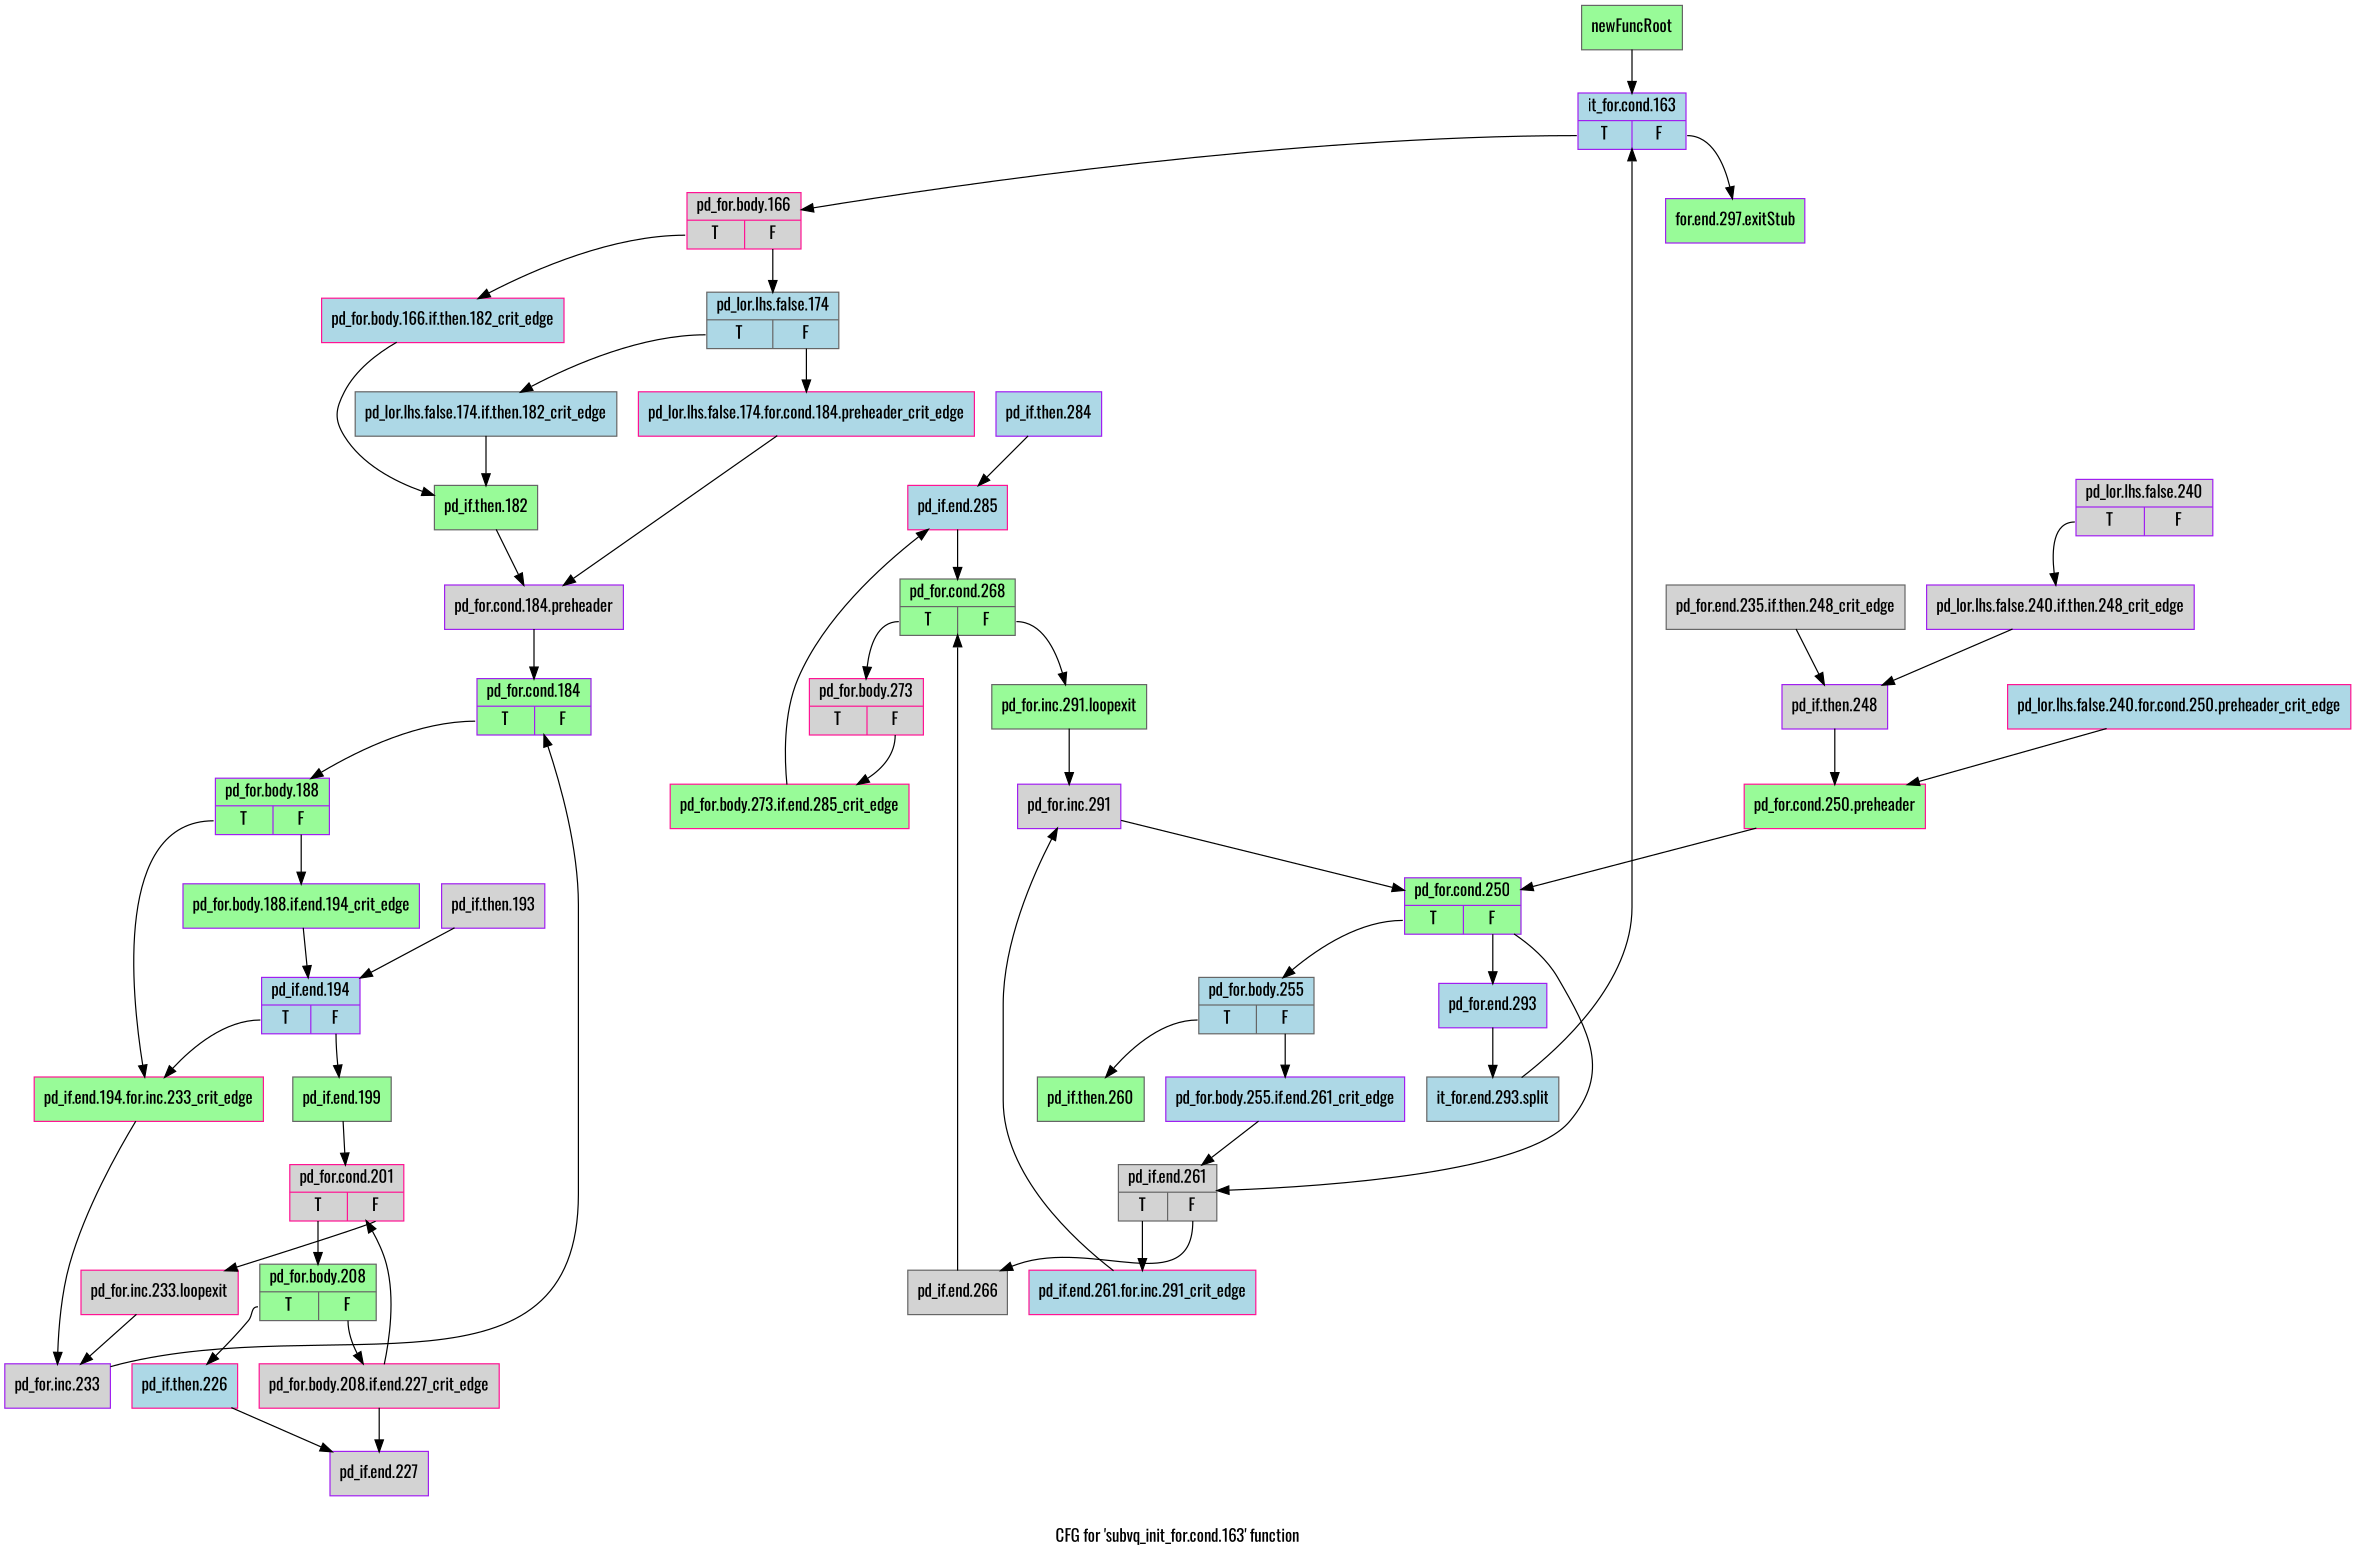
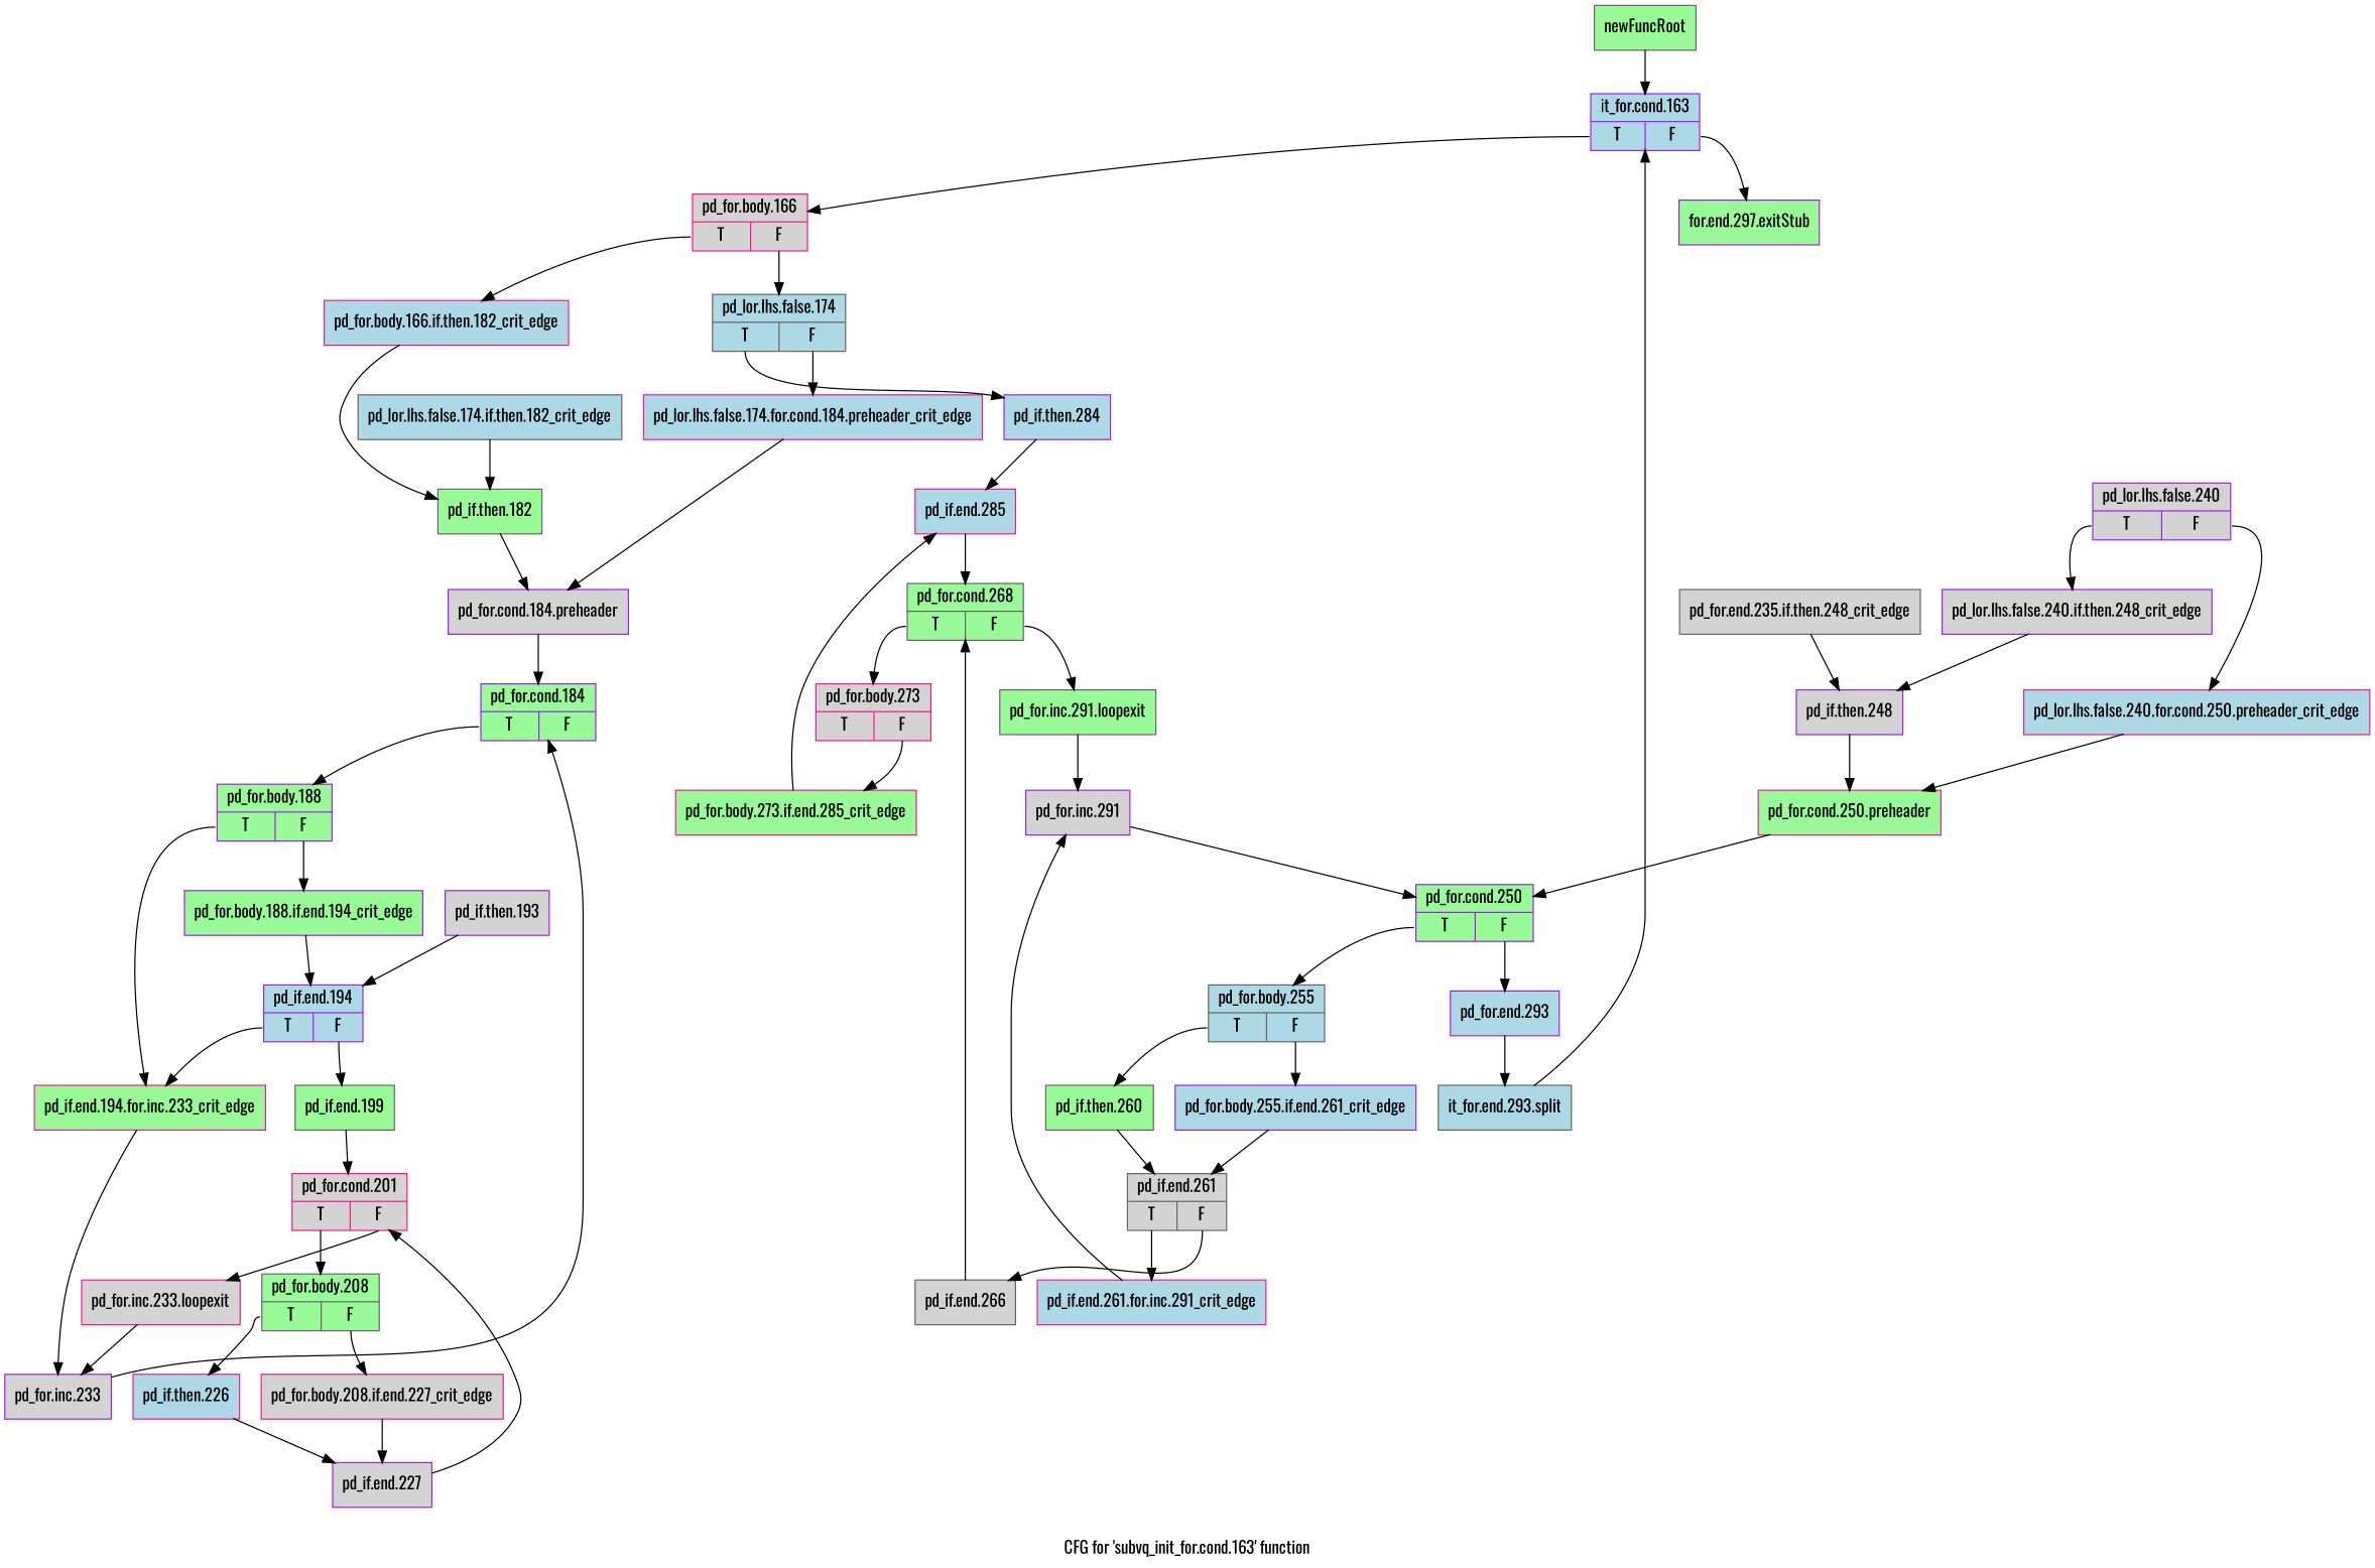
  digraph {
    fontname=Oswald
    label="CFG for 'subvq_init_for.cond.163' function"
    node [color=purple fillcolor=lightgrey fontname=Oswald shape=record style=filled]
    edge [fontname=Oswald]
    n1 [color=gray40 fillcolor=palegreen label="{newFuncRoot}"]
    n2 [fillcolor=lightblue label="{it_for.cond.163|{<s0>T|<s1>F}}"]
    n3 [fillcolor=palegreen label="{for.end.297.exitStub}"]
    n4 [color=deeppink label="{pd_for.body.166|{<s0>T|<s1>F}}"]
    n5 [color=deeppink fillcolor=lightblue label="{pd_for.body.166.if.then.182_crit_edge}"]
    n6 [color=gray40 fillcolor=lightblue label="{pd_lor.lhs.false.174|{<s0>T|<s1>F}}"]
    n7 [color=gray40 fillcolor=palegreen label="{pd_if.then.182}"]
    n8 [color=gray40 fillcolor=lightblue label="{pd_lor.lhs.false.174.if.then.182_crit_edge}"]
    n9 [color=deeppink fillcolor=lightblue label="{pd_lor.lhs.false.174.for.cond.184.preheader_crit_edge}"]
    n10 [label="{pd_for.cond.184.preheader}"]
    n11 [fillcolor=palegreen label="{pd_for.cond.184|{<s0>T|<s1>F}}"]
    n12 [fillcolor=palegreen label="{pd_for.body.188|{<s0>T|<s1>F}}"]
    n13 [fillcolor=palegreen label="{pd_for.body.188.if.end.194_crit_edge}"]
    n14 [color=deeppink fillcolor=palegreen label="{pd_if.end.194.for.inc.233_crit_edge}"]
    n15 [label="{pd_if.then.193}"]
    n16 [fillcolor=lightblue label="{pd_if.end.194|{<s0>T|<s1>F}}"]
    n17 [color=gray40 label="{pd_for.end.235.if.then.248_crit_edge}"]
    n18 [label="{pd_if.then.248}"]
    n19 [label="{pd_lor.lhs.false.240|{<s0>T|<s1>F}}"]
    n20 [label="{pd_lor.lhs.false.240.if.then.248_crit_edge}"]
    n21 [color=deeppink fillcolor=lightblue label="{pd_lor.lhs.false.240.for.cond.250.preheader_crit_edge}"]
    n22 [color=deeppink fillcolor=palegreen label="{pd_for.cond.250.preheader}"]
    n23 [fillcolor=palegreen label="{pd_for.cond.250|{<s0>T|<s1>F}}"]
    n24 [color=gray40 fillcolor=lightblue label="{pd_for.body.255|{<s0>T|<s1>F}}"]
    n25 [fillcolor=lightblue label="{pd_for.end.293}"]
    n26 [color=gray40 fillcolor=palegreen label="{pd_if.then.260}"]
    n27 [fillcolor=lightblue label="{pd_for.body.255.if.end.261_crit_edge}"]
    n28 [color=gray40 fillcolor=lightblue label="{it_for.end.293.split}"]
    n29 [color=gray40 label="{pd_if.end.261|{<s0>T|<s1>F}}"]
    n30 [color=deeppink fillcolor=lightblue label="{pd_if.end.261.for.inc.291_crit_edge}"]
    n31 [color=gray40 label="{pd_if.end.266}"]
    n32 [label="{pd_for.inc.291}"]
    n33 [color=gray40 fillcolor=palegreen label="{pd_for.cond.268|{<s0>T|<s1>F}}"]
    n34 [color=deeppink label="{pd_for.body.273|{<s0>T|<s1>F}}"]
    n35 [color=gray40 fillcolor=palegreen label="{pd_for.inc.291.loopexit}"]
    n36 [color=deeppink fillcolor=palegreen label="{pd_for.body.273.if.end.285_crit_edge}"]
    n37 [fillcolor=lightblue label="{pd_if.then.284}"]
    n38 [color=deeppink fillcolor=lightblue label="{pd_if.end.285}"]
    n39 [color=gray40 fillcolor=palegreen label="{pd_if.end.199}"]
    n40 [label="{pd_for.inc.233}"]
    n41 [color=deeppink label="{pd_for.cond.201|{<s0>T|<s1>F}}"]
    n42 [color=gray40 fillcolor=palegreen label="{pd_for.body.208|{<s0>T|<s1>F}}"]
    n43 [color=deeppink label="{pd_for.inc.233.loopexit}"]
    n44 [color=deeppink fillcolor=lightblue label="{pd_if.then.226}"]
    n45 [color=deeppink label="{pd_for.body.208.if.end.227_crit_edge}"]
    n46 [label="{pd_if.end.227}"]
    n1 -> n2
    n2 -> n3 [tailport=s1]
    n2 -> n4 [tailport=s0]
    n4 -> n5 [tailport=s0]
    n4 -> n6 [tailport=s1]
    n5 -> n7
-   n6 -> n8 [tailport=s0]
+   n6 -> n37 [tailport=s0]
    n6 -> n9 [tailport=s1]
    n7 -> n10
    n8 -> n7
    n9 -> n10
    n10 -> n11
    n11 -> n12 [tailport=s0]
    n12 -> n13 [tailport=s1]
    n12 -> n14 [tailport=s0]
    n13 -> n16
    n14 -> n40
    n15 -> n16
    n16 -> n14 [tailport=s0]
    n16 -> n39 [tailport=s1]
    n17 -> n18
    n18 -> n22
    n19 -> n20 [tailport=s0]
+   n19 -> n21 [tailport=s1]
    n20 -> n18
    n21 -> n22
    n22 -> n23
    n23 -> n24 [tailport=s0]
    n23 -> n25 [tailport=s1]
    n24 -> n26 [tailport=s0]
    n24 -> n27 [tailport=s1]
    n25 -> n28
-   n23 -> n29
+   n26 -> n29
    n27 -> n29
    n28 -> n2
    n29 -> n30 [tailport=s0]
    n29 -> n31 [tailport=s1]
    n30 -> n32
    n31 -> n33
    n32 -> n23
    n33 -> n34 [tailport=s0]
    n33 -> n35 [tailport=s1]
    n34 -> n36 [tailport=s1]
    n35 -> n32
    n36 -> n38
    n37 -> n38
    n38 -> n33
    n39 -> n41
    n40 -> n11
    n41 -> n42 [tailport=s0]
    n41 -> n43 [tailport=s1]
    n42 -> n44 [tailport=s0]
    n42 -> n45 [tailport=s1]
    n43 -> n40
    n44 -> n46
    n45 -> n46
-   n45 -> n41
+   n46 -> n41
  }
